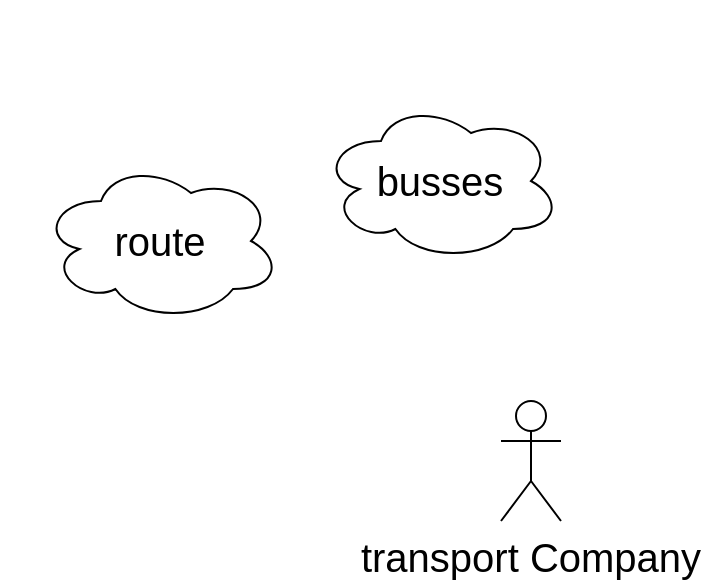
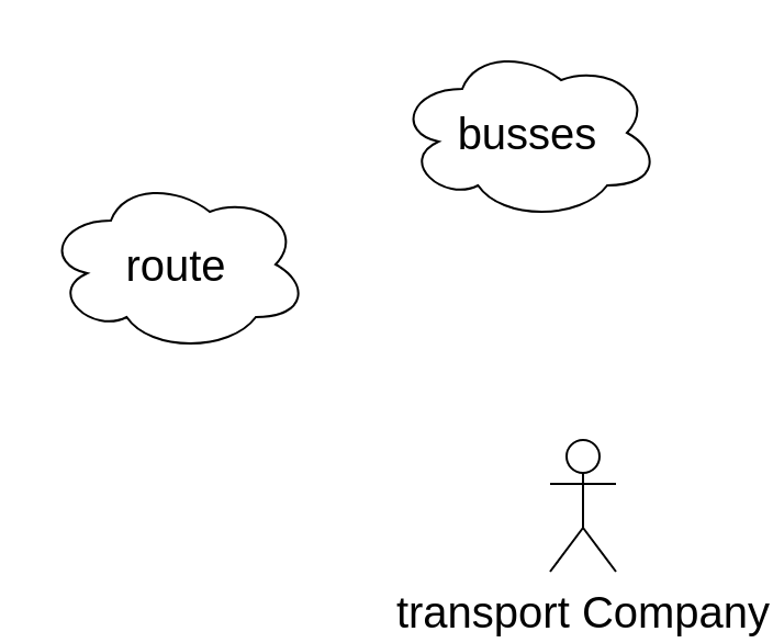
  <mxCell id="0" />
  <mxCell id="1" parent="0" />
  <mxCell id="2" value="transport Company" style="shape=umlActor;verticalLabelPosition=bottom;verticalAlign=top;html=1;outlineConnect=0;sketch=0;hachureGap=4;fontFamily=Helvetica;fontSize=20;" vertex="1" parent="1"><mxGeometry x="250" y="200" width="30" height="60" as="geometry" /></mxCell>
  <mxCell id="3" value="route&lt;span style=&quot;color: rgba(0 , 0 , 0 , 0) ; font-family: monospace ; font-size: 0px&quot;&gt;%3CmxGraphModel%3E%3Croot%3E%3CmxCell%20id%3D%220%22%2F%3E%3CmxCell%20id%3D%221%22%20parent%3D%220%22%2F%3E%3CmxCell%20id%3D%222%22%20value%3D%22books%22%20style%3D%22swimlane%3BfontStyle%3D0%3BchildLayout%3DstackLayout%3Bhorizontal%3D1%3BstartSize%3D26%3BfillColor%3Dnone%3BhorizontalStack%3D0%3BresizeParent%3D1%3BresizeParentMax%3D0%3BresizeLast%3D0%3Bcollapsible%3D1%3BmarginBottom%3D0%3BhachureGap%3D4%3BfontFamily%3DHelvetica%3BfontSize%3D20%3B%22%20vertex%3D%221%22%20parent%3D%221%22%3E%3CmxGeometry%20x%3D%22570%22%20y%3D%2290%22%20width%3D%22220%22%20height%3D%22268%22%20as%3D%22geometry%22%2F%3E%3C%2FmxCell%3E%3CmxCell%20id%3D%223%22%20value%3D%22book_id%3A%20int%22%20style%3D%22text%3BstrokeColor%3Dnone%3BfillColor%3Dnone%3Balign%3Dleft%3BverticalAlign%3Dtop%3BspacingLeft%3D4%3BspacingRight%3D4%3Boverflow%3Dhidden%3Brotatable%3D0%3Bpoints%3D%5B%5B0%2C0.5%5D%2C%5B1%2C0.5%5D%5D%3BportConstraint%3Deastwest%3BhachureGap%3D4%3BfontFamily%3DHelvetica%3BfontSize%3D20%3B%22%20vertex%3D%221%22%20parent%3D%222%22%3E%3CmxGeometry%20y%3D%2226%22%20width%3D%22220%22%20height%3D%2234%22%20as%3D%22geometry%22%2F%3E%3C%2FmxCell%3E%3CmxCell%20id%3D%224%22%20value%3D%22title%3A%20varchar%22%20style%3D%22text%3BstrokeColor%3Dnone%3BfillColor%3Dnone%3Balign%3Dleft%3BverticalAlign%3Dtop%3BspacingLeft%3D4%3BspacingRight%3D4%3Boverflow%3Dhidden%3Brotatable%3D0%3Bpoints%3D%5B%5B0%2C0.5%5D%2C%5B1%2C0.5%5D%5D%3BportConstraint%3Deastwest%3BhachureGap%3D4%3BfontFamily%3DHelvetica%3BfontSize%3D20%3B%22%20vertex%3D%221%22%20parent%3D%222%22%3E%3CmxGeometry%20y%3D%2260%22%20width%3D%22220%22%20height%3D%2240%22%20as%3D%22geometry%22%2F%3E%3C%2FmxCell%3E%3CmxCell%20id%3D%225%22%20value%3D%22fk_author_id%3A%20int%22%20style%3D%22text%3BstrokeColor%3Dnone%3BfillColor%3Dnone%3Balign%3Dleft%3BverticalAlign%3Dtop%3BspacingLeft%3D4%3BspacingRight%3D4%3Boverflow%3Dhidden%3Brotatable%3D0%3Bpoints%3D%5B%5B0%2C0.5%5D%2C%5B1%2C0.5%5D%5D%3BportConstraint%3Deastwest%3BhachureGap%3D4%3BfontFamily%3DHelvetica%3BfontSize%3D20%3B%22%20vertex%3D%221%22%20parent%3D%222%22%3E%3CmxGeometry%20y%3D%22100%22%20width%3D%22220%22%20height%3D%2242%22%20as%3D%22geometry%22%2F%3E%3C%2FmxCell%3E%3CmxCell%20id%3D%226%22%20value%3D%22price%3A%20int%22%20style%3D%22text%3BstrokeColor%3Dnone%3BfillColor%3Dnone%3Balign%3Dleft%3BverticalAlign%3Dtop%3BspacingLeft%3D4%3BspacingRight%3D4%3Boverflow%3Dhidden%3Brotatable%3D0%3Bpoints%3D%5B%5B0%2C0.5%5D%2C%5B1%2C0.5%5D%5D%3BportConstraint%3Deastwest%3BhachureGap%3D4%3BfontFamily%3DHelvetica%3BfontSize%3D20%3B%22%20vertex%3D%221%22%20parent%3D%222%22%3E%3CmxGeometry%20y%3D%22142%22%20width%3D%22220%22%20height%3D%2242%22%20as%3D%22geometry%22%2F%3E%3C%2FmxCell%3E%3CmxCell%20id%3D%227%22%20value%3D%22genre%3A%20varchar%22%20style%3D%22text%3BstrokeColor%3Dnone%3BfillColor%3Dnone%3Balign%3Dleft%3BverticalAlign%3Dtop%3BspacingLeft%3D4%3BspacingRight%3D4%3Boverflow%3Dhidden%3Brotatable%3D0%3Bpoints%3D%5B%5B0%2C0.5%5D%2C%5B1%2C0.5%5D%5D%3BportConstraint%3Deastwest%3BhachureGap%3D4%3BfontFamily%3DHelvetica%3BfontSize%3D20%3B%22%20vertex%3D%221%22%20parent%3D%222%22%3E%3CmxGeometry%20y%3D%22184%22%20width%3D%22220%22%20height%3D%2242%22%20as%3D%22geometry%22%2F%3E%3C%2FmxCell%3E%3CmxCell%20id%3D%228%22%20value%3D%22pages%3A%20int%22%20style%3D%22text%3BstrokeColor%3Dnone%3BfillColor%3Dnone%3Balign%3Dleft%3BverticalAlign%3Dtop%3BspacingLeft%3D4%3BspacingRight%3D4%3Boverflow%3Dhidden%3Brotatable%3D0%3Bpoints%3D%5B%5B0%2C0.5%5D%2C%5B1%2C0.5%5D%5D%3BportConstraint%3Deastwest%3BhachureGap%3D4%3BfontFamily%3DHelvetica%3BfontSize%3D20%3B%22%20vertex%3D%221%22%20parent%3D%222%22%3E%3CmxGeometry%20y%3D%22226%22%20width%3D%22220%22%20height%3D%2242%22%20as%3D%22geometry%22%2F%3E%3C%2FmxCell%3E%3C%2Froot%3E%3C%2FmxGraphModel%3E&lt;/span&gt;" style="ellipse;shape=cloud;whiteSpace=wrap;html=1;sketch=0;hachureGap=4;fontFamily=Helvetica;fontSize=20;" vertex="1" parent="1"><mxGeometry x="20" y="80" width="120" height="80" as="geometry" /></mxCell>
- <mxCell id="4" value="busses" style="ellipse;shape=cloud;whiteSpace=wrap;html=1;sketch=0;hachureGap=4;fontFamily=Helvetica;fontSize=20;" vertex="1" parent="1"><mxGeometry x="160" y="50" width="120" height="80" as="geometry" /></mxCell>
+ <mxCell id="4" value="busses" style="ellipse;shape=cloud;whiteSpace=wrap;html=1;sketch=0;hachureGap=4;fontFamily=Helvetica;fontSize=20;" vertex="1" parent="1"><mxGeometry x="180" y="20" width="120" height="80" as="geometry" /></mxCell>
